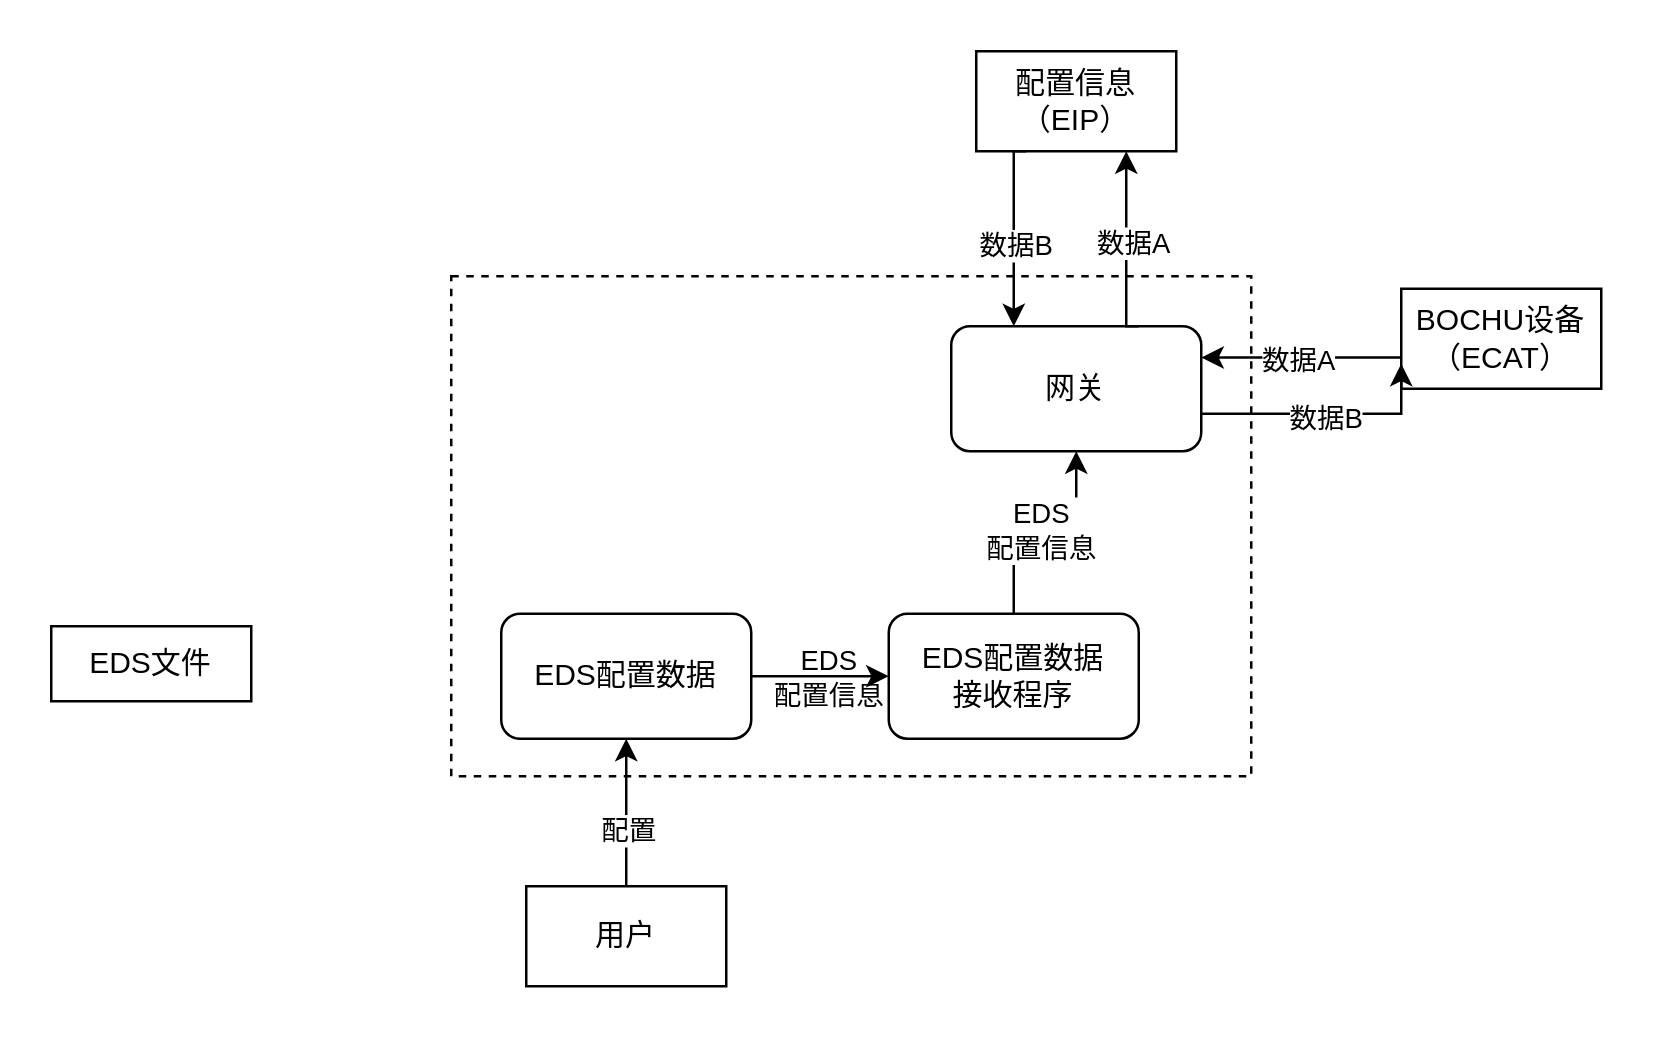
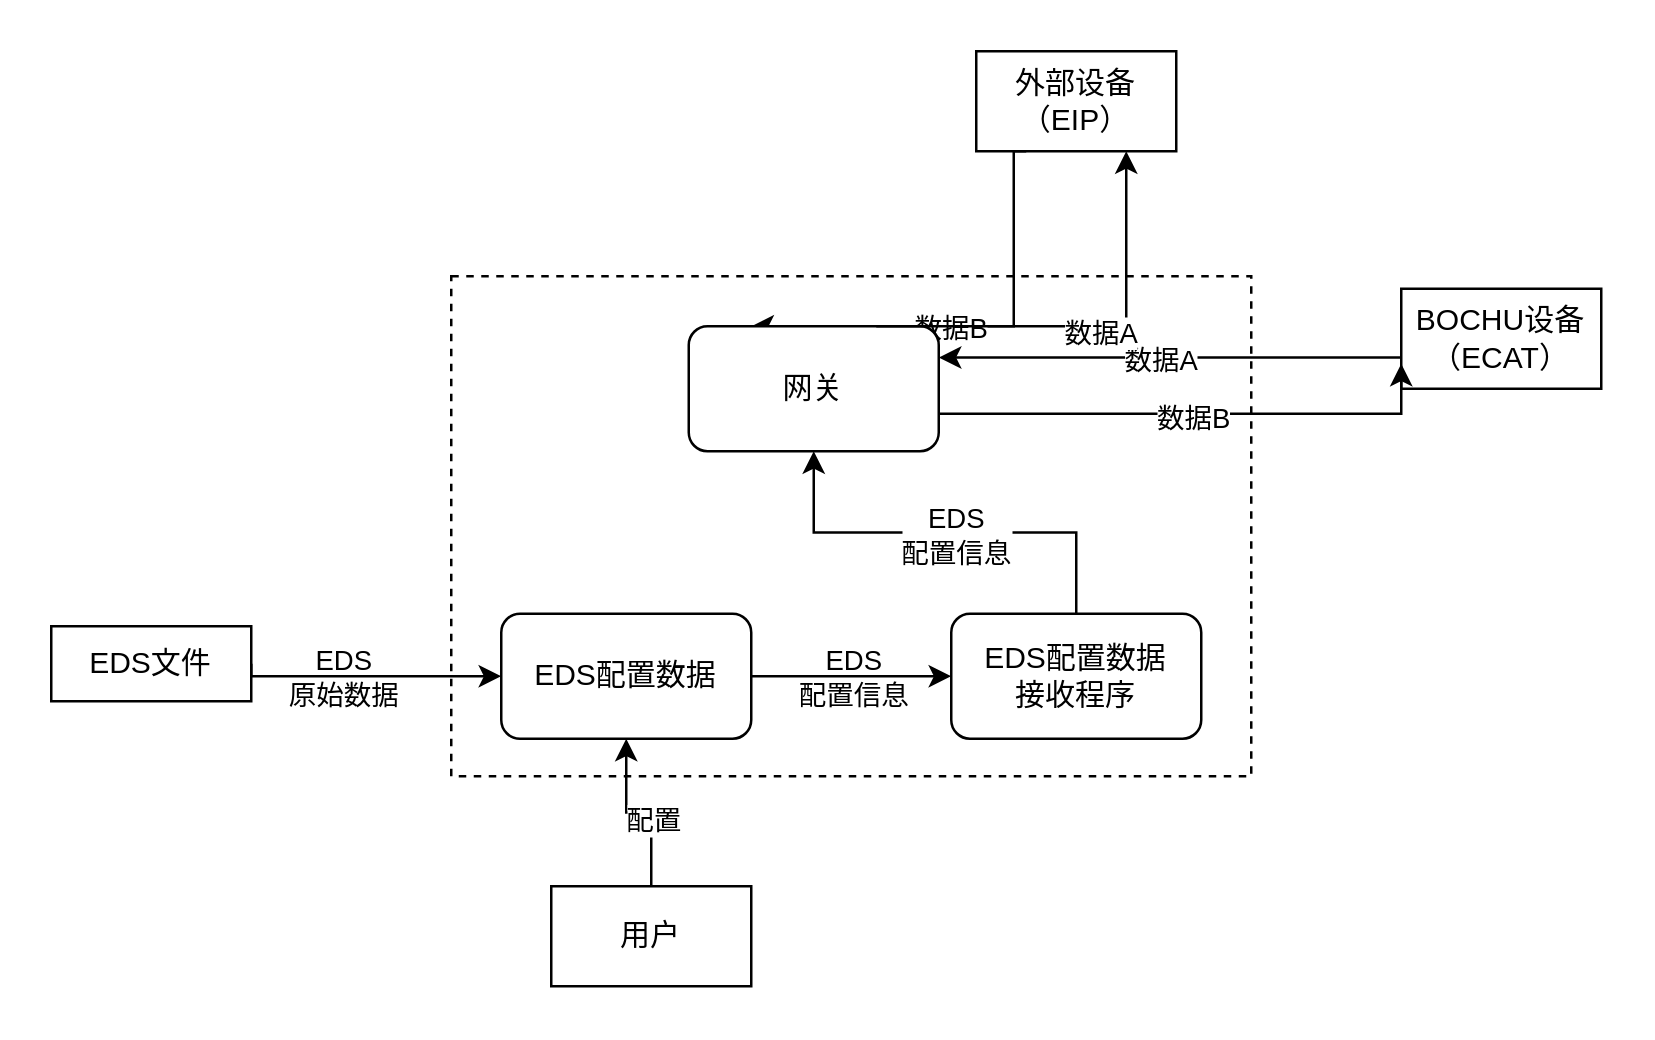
  <mxCell id="0" />
  <mxCell id="1" parent="0" />
  <mxCell id="2" value="" style="rounded=0;whiteSpace=wrap;html=1;dashed=1;fillColor=none;" vertex="1" parent="1"><mxGeometry x="180" y="110" width="320" height="200" as="geometry" /></mxCell>
+ <mxCell id="3" style="edgeStyle=orthogonalEdgeStyle;rounded=0;orthogonalLoop=1;jettySize=auto;html=1;exitX=1;exitY=0.5;exitDx=0;exitDy=0;entryX=0;entryY=0.5;entryDx=0;entryDy=0;" parent="1" source="5" target="14" edge="1"><mxGeometry relative="1" as="geometry"><mxPoint x="200" y="260" as="targetPoint" /><Array as="points"><mxPoint x="160" y="270" /><mxPoint x="160" y="270" /></Array></mxGeometry></mxCell>
+ <mxCell id="4" value="EDS&lt;div&gt;原始数据&lt;/div&gt;" style="edgeLabel;html=1;align=center;verticalAlign=middle;resizable=0;points=[];labelBackgroundColor=none;" vertex="1" connectable="0" parent="3"><mxGeometry x="-0.386" relative="1" as="geometry"><mxPoint x="9" as="offset" /></mxGeometry></mxCell>
  <mxCell id="5" value="EDS文件" style="rounded=0;whiteSpace=wrap;html=1;" parent="1" vertex="1"><mxGeometry x="20" y="250" width="80" height="30" as="geometry" /></mxCell>
  <mxCell id="6" style="edgeStyle=orthogonalEdgeStyle;rounded=0;orthogonalLoop=1;jettySize=auto;html=1;entryX=1;entryY=0.25;entryDx=0;entryDy=0;" edge="1" parent="1" source="8" target="23"><mxGeometry relative="1" as="geometry"><Array as="points"><mxPoint x="520" y="143" /></Array></mxGeometry></mxCell>
  <mxCell id="7" value="数据A" style="edgeLabel;html=1;align=center;verticalAlign=middle;resizable=0;points=[];" vertex="1" connectable="0" parent="6"><mxGeometry x="0.054" y="1" relative="1" as="geometry"><mxPoint as="offset" /></mxGeometry></mxCell>
  <mxCell id="8" value="BOCHU设备&lt;div&gt;（ECAT）&lt;/div&gt;" style="rounded=0;whiteSpace=wrap;html=1;" parent="1" vertex="1"><mxGeometry x="560" y="115" width="80" height="40" as="geometry" /></mxCell>
  <mxCell id="9" style="edgeStyle=orthogonalEdgeStyle;rounded=0;orthogonalLoop=1;jettySize=auto;html=1;exitX=0.25;exitY=1;exitDx=0;exitDy=0;entryX=0.25;entryY=0;entryDx=0;entryDy=0;" edge="1" parent="1" source="11" target="23"><mxGeometry relative="1" as="geometry"><Array as="points"><mxPoint x="405" y="60" /></Array></mxGeometry></mxCell>
  <mxCell id="10" value="数据B" style="edgeLabel;html=1;align=center;verticalAlign=middle;resizable=0;points=[];" vertex="1" connectable="0" parent="9"><mxGeometry x="0.12" relative="1" as="geometry"><mxPoint as="offset" /></mxGeometry></mxCell>
- <mxCell id="11" value="配置信息&lt;div&gt;（EIP）&lt;/div&gt;" style="rounded=0;whiteSpace=wrap;html=1;" parent="1" vertex="1"><mxGeometry x="390" y="20" width="80" height="40" as="geometry" /></mxCell>
+ <mxCell id="11" value="外部设备&lt;div&gt;（EIP）&lt;/div&gt;" style="rounded=0;whiteSpace=wrap;html=1;" parent="1" vertex="1"><mxGeometry x="390" y="20" width="80" height="40" as="geometry" /></mxCell>
  <mxCell id="12" style="edgeStyle=orthogonalEdgeStyle;rounded=0;orthogonalLoop=1;jettySize=auto;html=1;exitX=1;exitY=0.5;exitDx=0;exitDy=0;entryX=0;entryY=0.5;entryDx=0;entryDy=0;" edge="1" parent="1" source="14" target="20"><mxGeometry relative="1" as="geometry" /></mxCell>
  <mxCell id="13" value="EDS&lt;div&gt;配置信息&lt;/div&gt;" style="edgeLabel;html=1;align=center;verticalAlign=middle;resizable=0;points=[];labelBackgroundColor=none;" vertex="1" connectable="0" parent="12"><mxGeometry x="-0.139" y="-1" relative="1" as="geometry"><mxPoint x="6" y="-1" as="offset" /></mxGeometry></mxCell>
  <mxCell id="14" value="EDS配置数据" style="rounded=1;whiteSpace=wrap;html=1;" vertex="1" parent="1"><mxGeometry x="200" y="245" width="100" height="50" as="geometry" /></mxCell>
  <mxCell id="15" style="edgeStyle=orthogonalEdgeStyle;rounded=0;orthogonalLoop=1;jettySize=auto;html=1;entryX=0.5;entryY=1;entryDx=0;entryDy=0;" edge="1" parent="1" source="17" target="14"><mxGeometry relative="1" as="geometry" /></mxCell>
  <mxCell id="16" value="配置" style="edgeLabel;html=1;align=center;verticalAlign=middle;resizable=0;points=[];labelBackgroundColor=default;" vertex="1" connectable="0" parent="15"><mxGeometry x="-0.23" relative="1" as="geometry"><mxPoint as="offset" /></mxGeometry></mxCell>
- <mxCell id="17" value="用户" style="rounded=0;whiteSpace=wrap;html=1;" vertex="1" parent="1"><mxGeometry x="210" y="354" width="80" height="40" as="geometry" /></mxCell>
+ <mxCell id="17" value="用户" style="rounded=0;whiteSpace=wrap;html=1;" vertex="1" parent="1"><mxGeometry x="220" y="354" width="80" height="40" as="geometry" /></mxCell>
  <mxCell id="18" style="edgeStyle=orthogonalEdgeStyle;rounded=0;orthogonalLoop=1;jettySize=auto;html=1;exitX=0.5;exitY=0;exitDx=0;exitDy=0;entryX=0.5;entryY=1;entryDx=0;entryDy=0;" edge="1" parent="1" source="20" target="23"><mxGeometry relative="1" as="geometry" /></mxCell>
  <mxCell id="19" value="EDS&lt;div&gt;配置信息&lt;/div&gt;" style="edgeLabel;html=1;align=center;verticalAlign=middle;resizable=0;points=[];labelBackgroundColor=default;" vertex="1" connectable="0" parent="18"><mxGeometry x="-0.051" y="1" relative="1" as="geometry"><mxPoint as="offset" /></mxGeometry></mxCell>
- <mxCell id="20" value="EDS配置数据&lt;div&gt;接收程序&lt;/div&gt;" style="rounded=1;whiteSpace=wrap;html=1;" vertex="1" parent="1"><mxGeometry x="355" y="245" width="100" height="50" as="geometry" /></mxCell>
+ <mxCell id="20" value="EDS配置数据&lt;div&gt;接收程序&lt;/div&gt;" style="rounded=1;whiteSpace=wrap;html=1;" vertex="1" parent="1"><mxGeometry x="380" y="245" width="100" height="50" as="geometry" /></mxCell>
  <mxCell id="21" style="edgeStyle=orthogonalEdgeStyle;rounded=0;orthogonalLoop=1;jettySize=auto;html=1;entryX=0;entryY=0.75;entryDx=0;entryDy=0;" edge="1" parent="1" source="23" target="8"><mxGeometry relative="1" as="geometry"><Array as="points"><mxPoint x="500" y="165" /><mxPoint x="500" y="165" /></Array></mxGeometry></mxCell>
  <mxCell id="22" value="数据B" style="edgeLabel;html=1;align=center;verticalAlign=middle;resizable=0;points=[];" vertex="1" connectable="0" parent="21"><mxGeometry x="-0.011" y="-1" relative="1" as="geometry"><mxPoint as="offset" /></mxGeometry></mxCell>
- <mxCell id="23" value="网关" style="rounded=1;whiteSpace=wrap;html=1;" vertex="1" parent="1"><mxGeometry x="380" y="130" width="100" height="50" as="geometry" /></mxCell>
+ <mxCell id="23" value="网关" style="rounded=1;whiteSpace=wrap;html=1;" vertex="1" parent="1"><mxGeometry x="275" y="130" width="100" height="50" as="geometry" /></mxCell>
  <mxCell id="24" style="edgeStyle=orthogonalEdgeStyle;rounded=0;orthogonalLoop=1;jettySize=auto;html=1;exitX=0.75;exitY=0;exitDx=0;exitDy=0;" edge="1" parent="1" source="23"><mxGeometry relative="1" as="geometry"><mxPoint x="450" y="60" as="targetPoint" /><Array as="points"><mxPoint x="450" y="130" /></Array></mxGeometry></mxCell>
  <mxCell id="25" value="数据A" style="edgeLabel;html=1;align=center;verticalAlign=middle;resizable=0;points=[];" vertex="1" connectable="0" parent="24"><mxGeometry x="0.044" y="-2" relative="1" as="geometry"><mxPoint as="offset" /></mxGeometry></mxCell>
